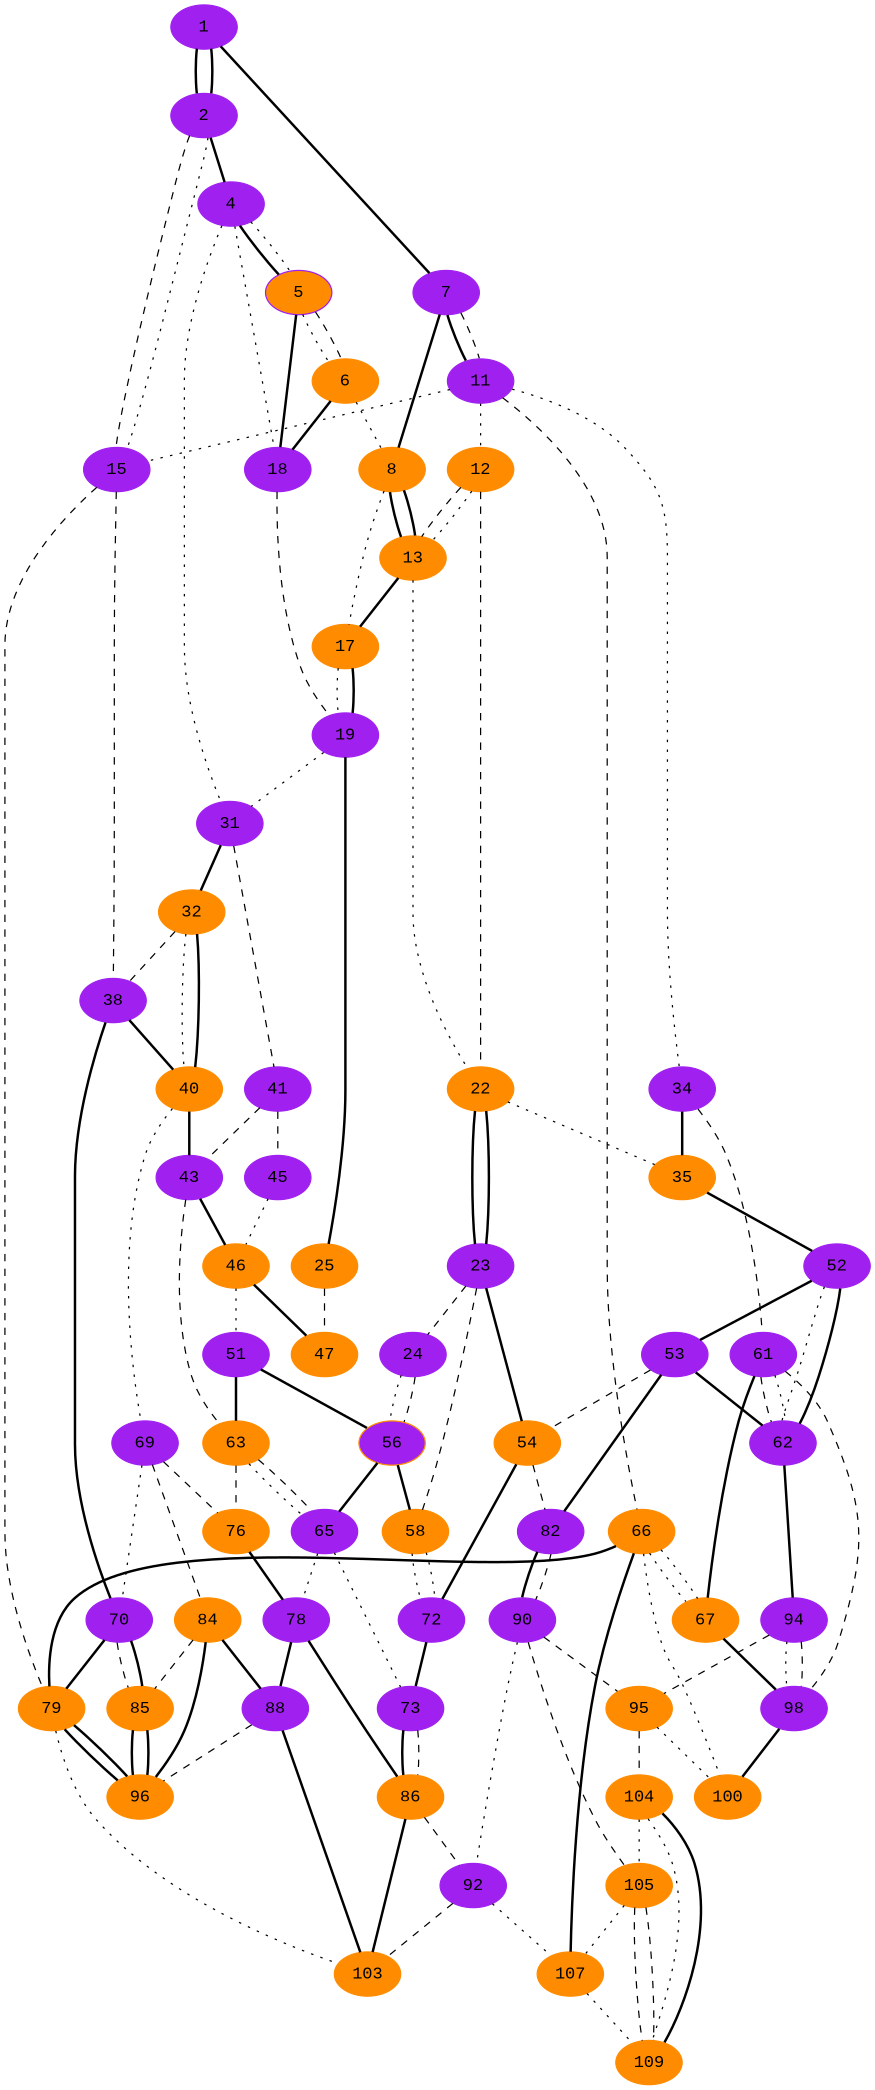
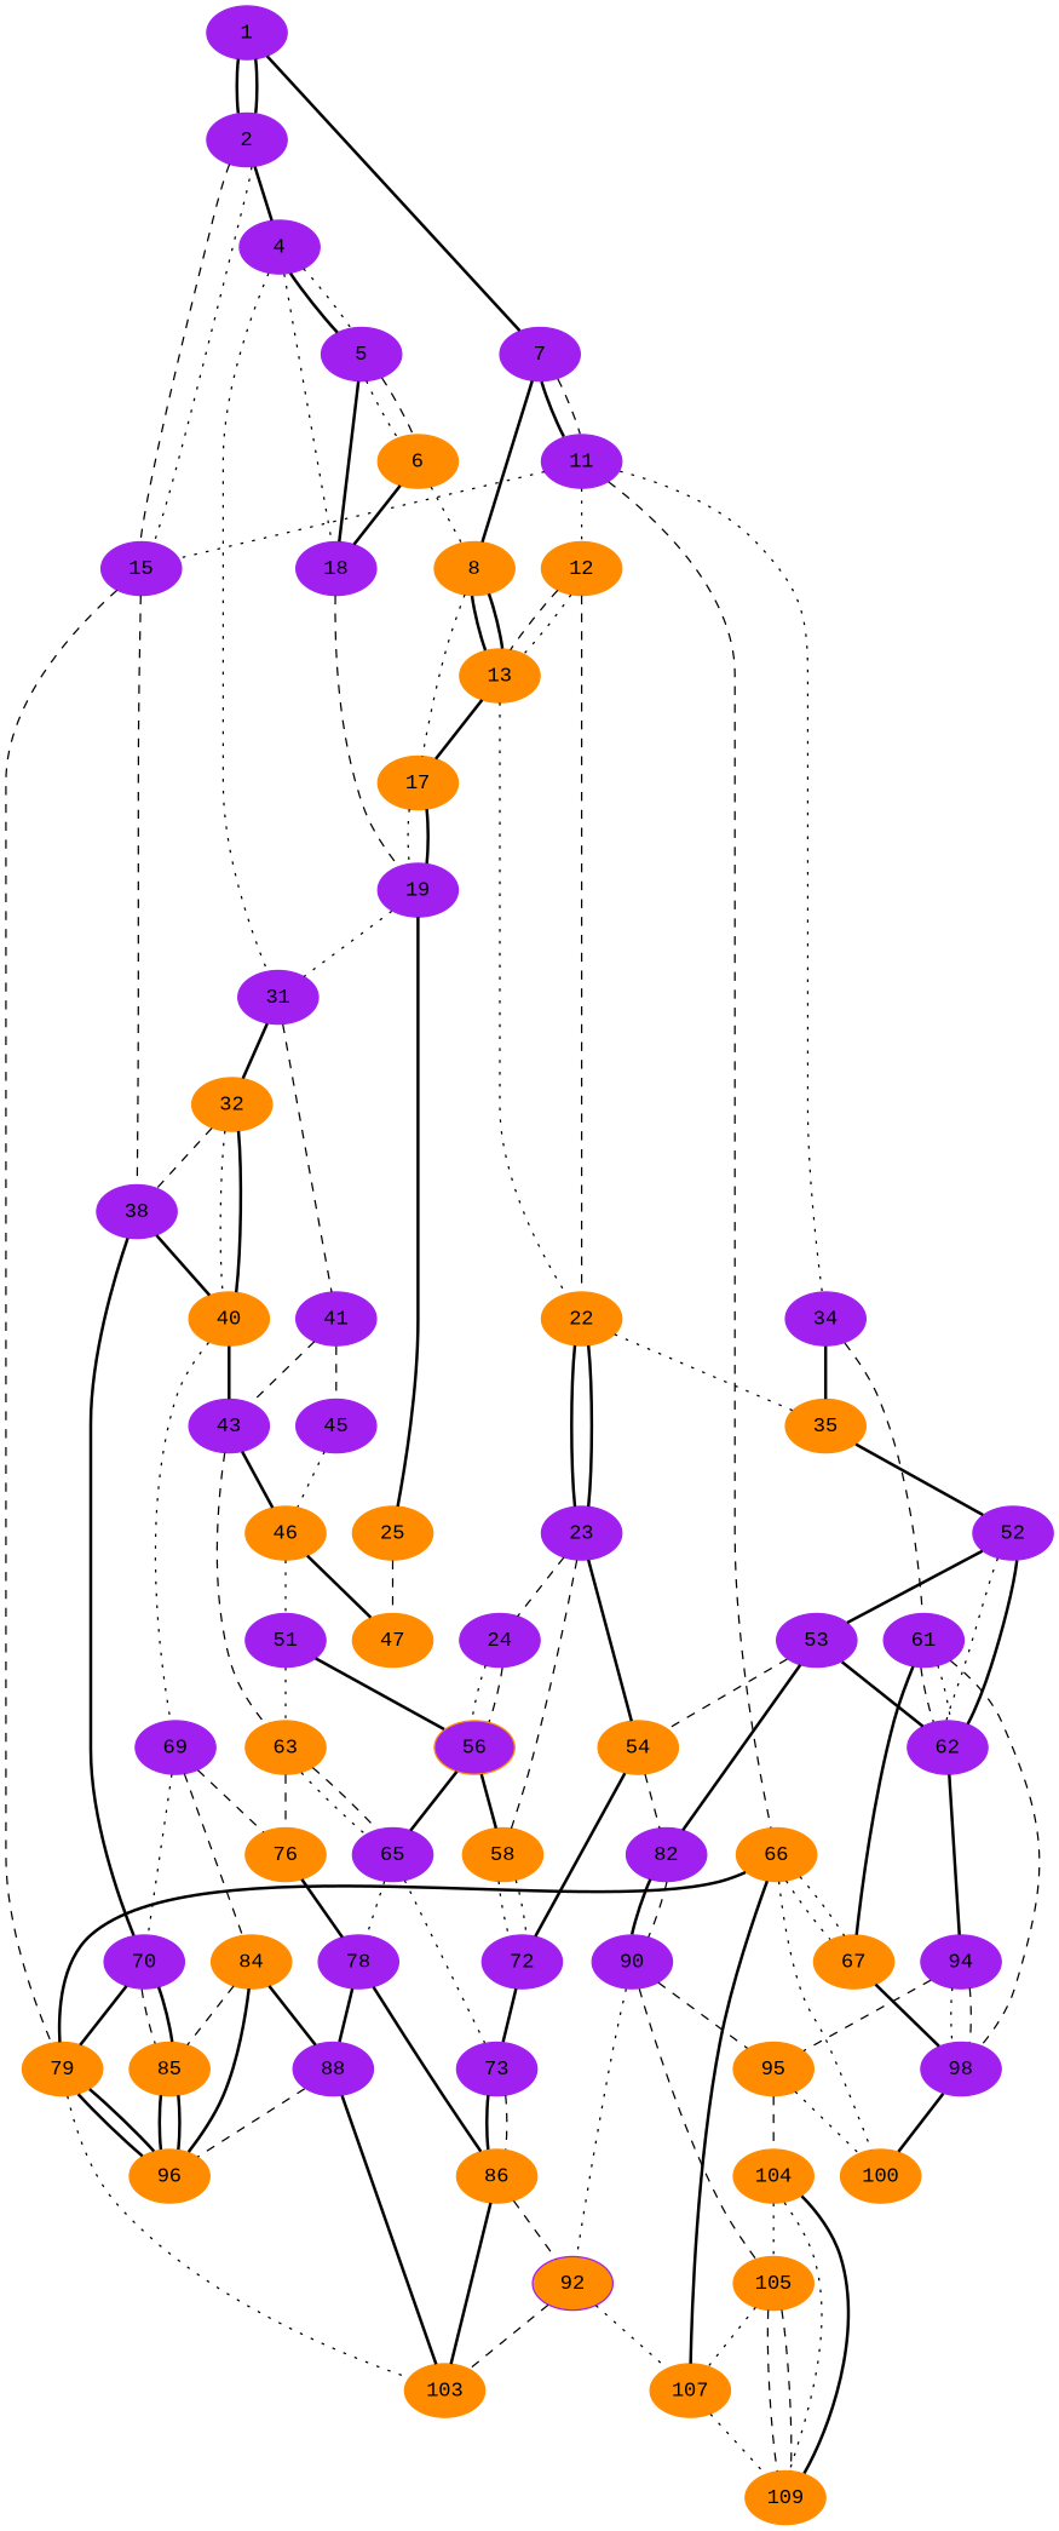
  graph {
    fontname="Liberation Mono"
    node [color=purple fontname="Liberation Mono" style=filled]
    edge [fontname="Liberation Mono" style=bold]
    2 [super="+3"]
    1
    7
    4 [super="+21"]
    15 [super="+29"]
    8 [color=darkorange super="+9"]
    11 [super="+14"]
-   5 [fillcolor=darkorange]
+   5
    18 [super="+20"]
    31 [super="+37"]
    38 [super="+39"]
    79 [color=darkorange super="+80"]
    6 [color=darkorange super="+10"]
    19 [super="+27"]
    32 [color=darkorange super="+33"]
    41 [super="+42"]
    13 [color=darkorange super="+16"]
    17 [color=darkorange]
    12 [color=darkorange]
    34 [super="+60"]
    66 [color=darkorange super="+111"]
    22 [color=darkorange super="+28"]
    35 [color=darkorange super="+36"]
    61 [super="+68"]
    67 [color=darkorange]
    100 [color=darkorange]
    107 [color=darkorange super="+110"]
    23 [super="+55"]
    40 [color=darkorange super="+44"]
    70 [super="+71"]
    96 [color=darkorange super="+97"]
    103 [color=darkorange super="+112"]
    25 [color=darkorange super="+26"]
    47 [color=darkorange super="+48"]
    24
    54 [color=darkorange super="+75"]
    58 [color=darkorange]
    52
    56 [color=darkorange fillcolor=purple super="+59"]
    82
    72
    65 [super="+74"]
    43 [super="+50"]
    45
    69 [super="+77"]
    62 [super="+83"]
    98 [super="+99"]
    53 [super="+81"]
    85 [color=darkorange]
    46 [color=darkorange super="+49"]
    63 [color=darkorange super="+64"]
    76 [color=darkorange]
    84 [color=darkorange super="+89"]
    51 [super="+57"]
    94
    90 [super="+91"]
    73
    78 [super="+87"]
    95 [color=darkorange super="+101"]
    86 [color=darkorange super="+93"]
    88 [super="+102"]
    109 [color=darkorange]
-   92 [super="+108"]
+   92 [super="+108" fillcolor=darkorange]
    105 [color=darkorange super="+106"]
    104 [color=darkorange]
    2 -- 4
    2 -- 15 [style=dashed]
    2 -- 15 [style=dotted]
    1 -- 2
    1 -- 2
    1 -- 7
    7 -- 8
    7 -- 11
    7 -- 11 [style=dashed]
    4 -- 5
    4 -- 5 [style=dotted]
    4 -- 18 [style=dotted]
    4 -- 31 [style=dotted]
    15 -- 38 [style=dashed]
    15 -- 79 [style=dashed]
    8 -- 13
    8 -- 13
    8 -- 17 [style=dotted]
    11 -- 15 [style=dotted]
    11 -- 12 [style=dotted]
    11 -- 34 [style=dotted]
    11 -- 66 [style=dashed]
    5 -- 18
    5 -- 6 [style=dotted]
    5 -- 6 [style=dashed]
    18 -- 19 [style=dashed]
    31 -- 32
    31 -- 41 [style=dashed]
    38 -- 40
    38 -- 70
    79 -- 96
    79 -- 96
    79 -- 103 [style=dotted]
    6 -- 8 [style=dotted]
    6 -- 18
    19 -- 31 [style=dotted]
    19 -- 25
    32 -- 38 [style=dashed]
    32 -- 40 [style=dotted]
    32 -- 40
    41 -- 43 [style=dashed]
    41 -- 45 [style=dashed weight=2]
    13 -- 17
    13 -- 22 [style=dotted]
    17 -- 19 [style=dotted]
    17 -- 19
    12 -- 13 [style=dashed]
    12 -- 13 [style=dotted]
    12 -- 22 [style=dashed]
    34 -- 35 [weight=2]
    34 -- 61 [style=dashed]
    66 -- 79
    66 -- 67 [style=dotted]
    66 -- 67 [style=dotted]
    66 -- 100 [style=dotted]
    66 -- 107
    22 -- 35 [style=dotted]
    22 -- 23
    22 -- 23
    35 -- 52
    61 -- 67
    61 -- 62 [style=dashed]
    61 -- 62 [style=dotted]
    61 -- 98 [style=dashed]
    67 -- 98
    107 -- 109 [style=dotted]
    23 -- 24 [style=dashed]
    23 -- 54
    23 -- 58 [style=dashed]
    40 -- 43
    40 -- 69 [style=dotted]
    70 -- 79
    70 -- 85 [style=dashed]
    70 -- 85
    25 -- 47 [style=dashed weight=2]
    24 -- 56 [style=dotted]
    24 -- 56 [style=dashed]
    54 -- 82 [style=dashed]
    54 -- 72
    58 -- 72 [style=dotted]
    58 -- 72 [style=dotted]
    52 -- 62 [style=dotted]
    52 -- 62
    52 -- 53
    56 -- 58
    56 -- 65
    82 -- 90
    82 -- 90 [style=dashed]
    72 -- 73
    65 -- 73 [style=dotted]
    65 -- 78 [style=dotted]
    43 -- 46
    43 -- 63 [style=dashed]
    45 -- 46 [style=dotted]
    69 -- 70 [style=dotted]
    69 -- 76 [style=dashed]
    69 -- 84 [style=dashed]
    62 -- 94
    98 -- 100
    53 -- 54 [style=dashed]
    53 -- 82
    53 -- 62
    85 -- 96
    85 -- 96
    46 -- 47
    46 -- 51 [style=dotted]
    63 -- 65 [style=dotted]
    63 -- 65 [style=dashed]
    63 -- 76 [style=dashed]
    76 -- 78
    84 -- 96
    84 -- 85 [style=dashed]
    84 -- 88
    51 -- 56
-   51 -- 63
+   51 -- 63 [style=dotted]
    94 -- 98 [style=dotted]
    94 -- 98 [style=dashed]
    94 -- 95 [style=dashed]
    90 -- 95 [style=dashed]
    90 -- 92 [style=dotted]
    90 -- 105 [style=dashed]
    73 -- 86
    73 -- 86 [style=dashed]
    78 -- 86
    78 -- 88
    95 -- 100 [style=dotted]
    95 -- 104 [style=dashed]
    86 -- 103
    86 -- 92 [style=dashed]
    88 -- 96 [style=dashed]
    88 -- 103
    92 -- 107 [style=dotted]
    92 -- 103 [style=dashed]
    105 -- 107 [style=dotted]
    105 -- 109 [style=dashed]
    105 -- 109 [style=dashed]
    104 -- 109 [style=dotted]
    104 -- 109
    104 -- 105 [style=dotted]
  }
